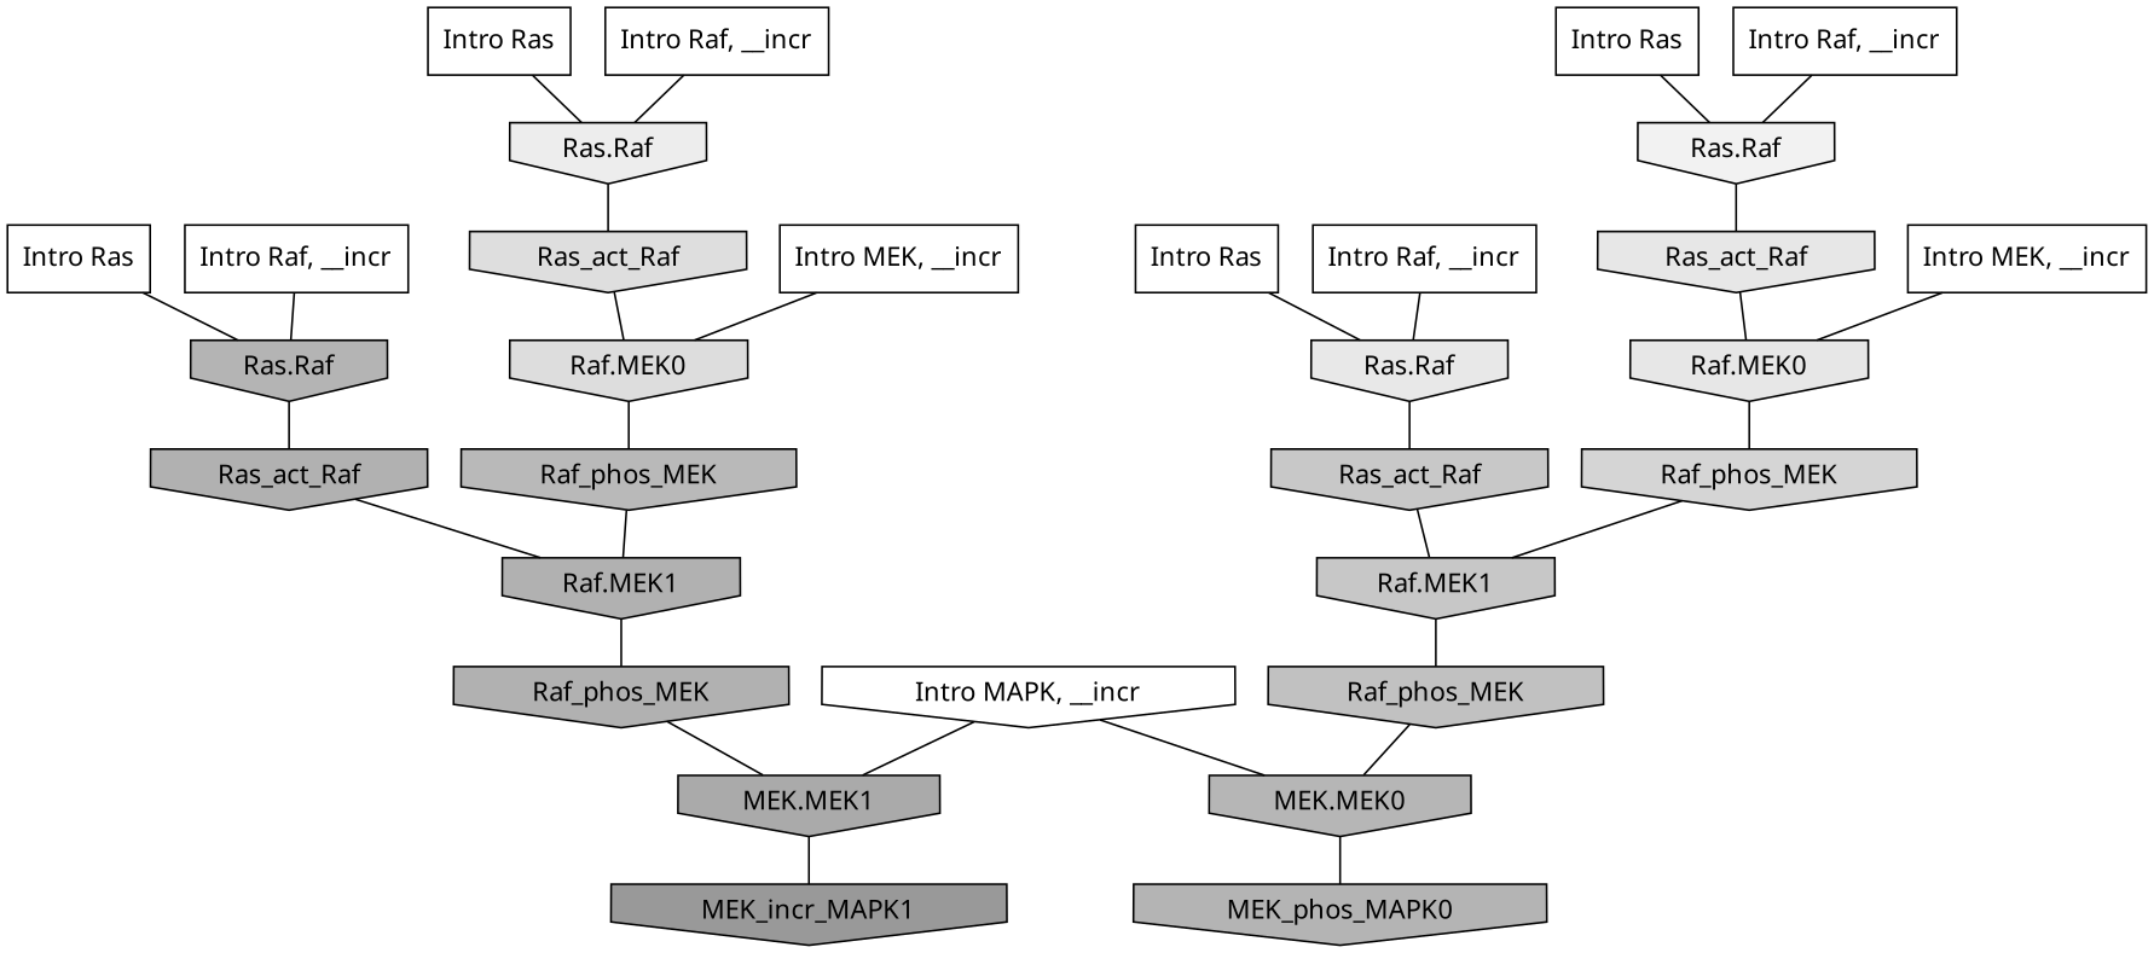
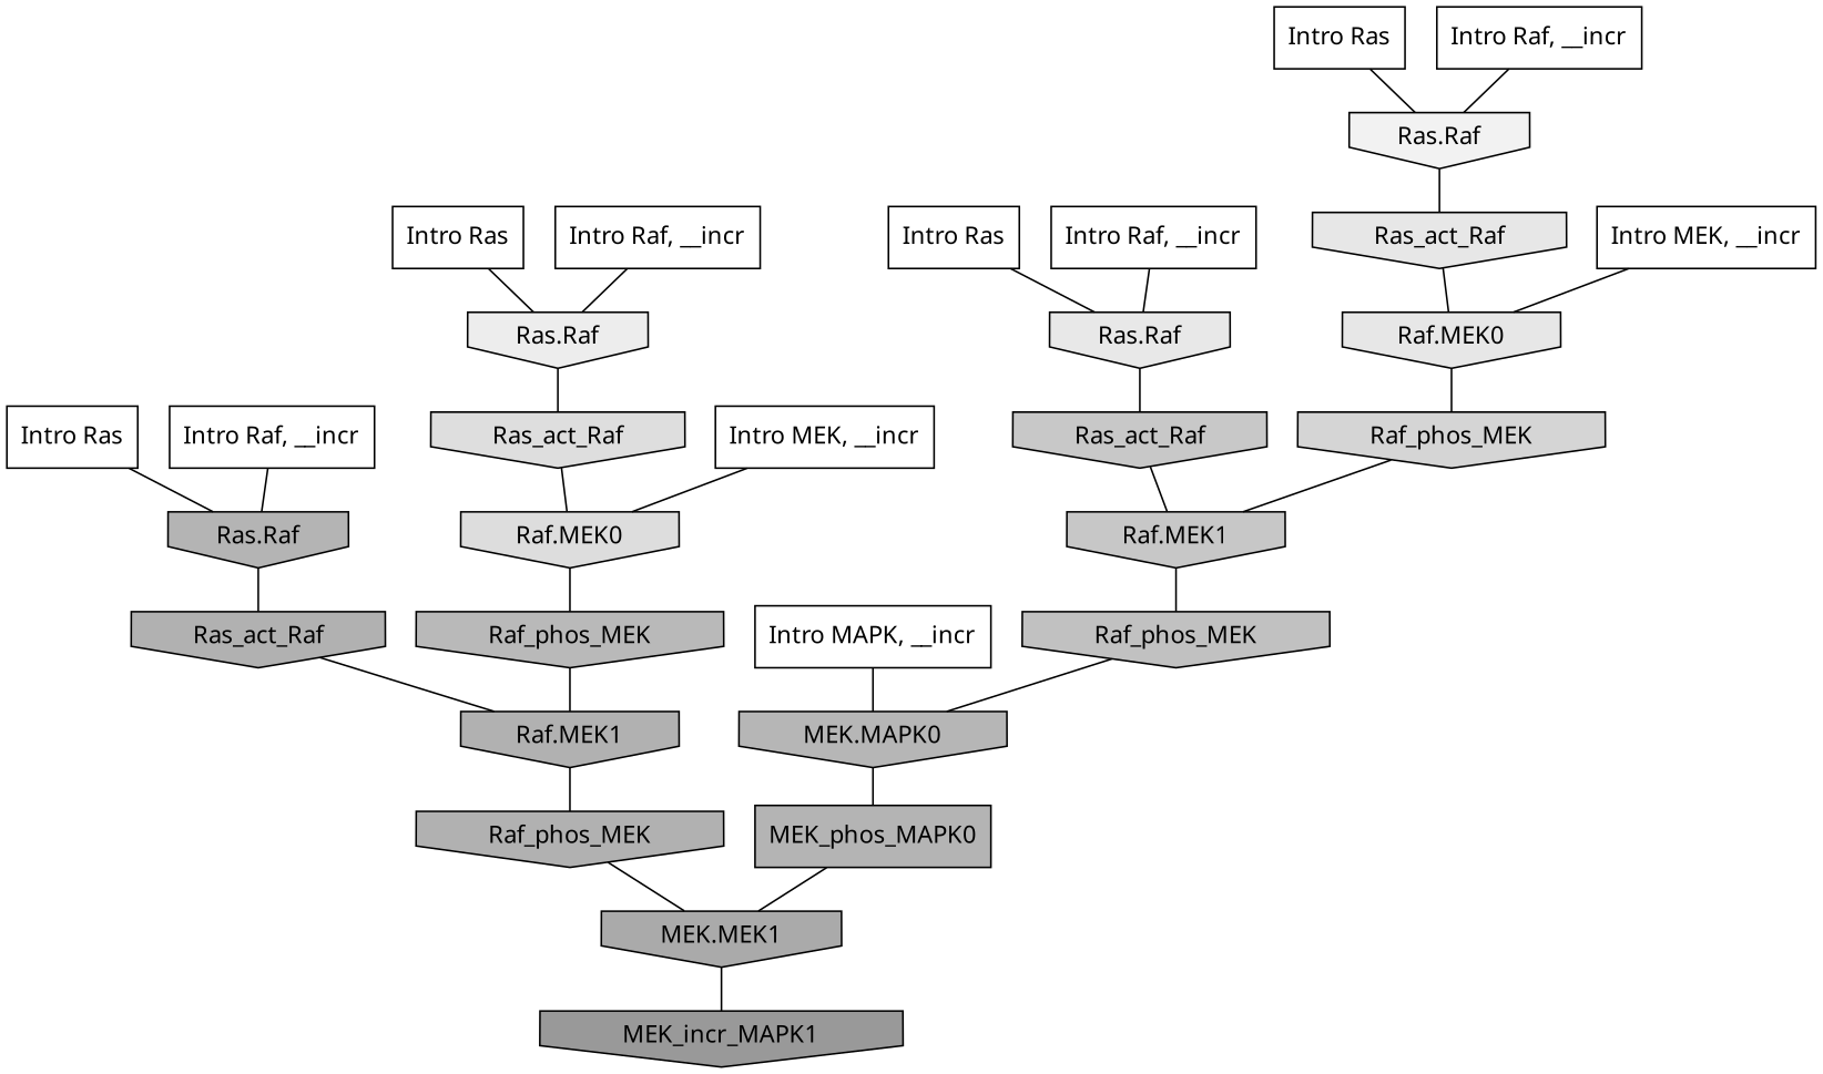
  digraph {
    rankdir=TB
    ranksep=0.30
    node [fillcolor="0.000 0.000 1.000" fontname="CMU Serif" shape=invhouse style=filled]
    edge [color="0.000 0.000 0.000" dir=none fontname="CMU Serif"]
    n1 [label="Intro Ras" shape=rectangle]
    n2 [fillcolor="0.000 0.000 0.707" label="Ras.Raf"]
    n3 [fillcolor="0.000 0.000 0.692" label=Ras_act_Raf]
    n4 [label="Intro Ras" shape=rectangle]
    n5 [fillcolor="0.000 0.000 0.910" label="Ras.Raf"]
    n6 [fillcolor="0.000 0.000 0.785" label=Ras_act_Raf]
    n7 [label="Intro Ras" shape=rectangle]
    n8 [fillcolor="0.000 0.000 0.929" label="Ras.Raf"]
    n9 [fillcolor="0.000 0.000 0.869" label=Ras_act_Raf]
    n10 [label="Intro Ras" shape=rectangle]
    n11 [fillcolor="0.000 0.000 0.949" label="Ras.Raf"]
    n12 [fillcolor="0.000 0.000 0.903" label=Ras_act_Raf]
    n13 [label="Intro Raf, __incr" shape=rectangle]
    n14 [label="Intro Raf, __incr" shape=rectangle]
    n15 [label="Intro Raf, __incr" shape=rectangle]
    n16 [label="Intro Raf, __incr" shape=rectangle]
    n17 [label="Intro MEK, __incr" shape=rectangle]
    n18 [fillcolor="0.000 0.000 0.903" label="Raf.MEK0"]
    n19 [fillcolor="0.000 0.000 0.834" label=Raf_phos_MEK]
    n20 [label="Intro MEK, __incr" shape=rectangle]
    n21 [fillcolor="0.000 0.000 0.865" label="Raf.MEK0"]
    n22 [fillcolor="0.000 0.000 0.726" label=Raf_phos_MEK]
-   n23 [label="Intro MAPK, __incr"]
-   n24 [fillcolor="0.000 0.000 0.711" label="MEK.MEK0"]
-   n25 [fillcolor="0.000 0.000 0.704" label=MEK_phos_MAPK0]
+   n23 [label="Intro MAPK, __incr" shape=rectangle]
+   n24 [fillcolor="0.000 0.000 0.711" label="MEK.MAPK0"]
+   n25 [fillcolor="0.000 0.000 0.704" label=MEK_phos_MAPK0 shape=box]
    n26 [fillcolor="0.000 0.000 0.779" label="Raf.MEK1"]
    n27 [fillcolor="0.000 0.000 0.692" label="Raf.MEK1"]
    n28 [fillcolor="0.000 0.000 0.756" label=Raf_phos_MEK]
    n29 [fillcolor="0.000 0.000 0.692" label=Raf_phos_MEK]
    n30 [fillcolor="0.000 0.000 0.665" label="MEK.MEK1"]
    n31 [fillcolor="0.000 0.000 0.600" label=MEK_incr_MAPK1]
    n1 -> n2
    n2 -> n3
    n3 -> n27
    n4 -> n5
    n5 -> n6
    n6 -> n26
    n7 -> n8
    n8 -> n9
    n9 -> n21
    n10 -> n11
    n11 -> n12
    n12 -> n18
    n13 -> n5
    n14 -> n11
    n15 -> n8
    n16 -> n2
    n17 -> n18
    n18 -> n19
    n19 -> n26
    n20 -> n21
    n21 -> n22
    n22 -> n27
    n23 -> n24
    n24 -> n25
-   n23 -> n30
+   n25 -> n30
    n26 -> n28
    n27 -> n29
    n28 -> n24
    n29 -> n30
    n30 -> n31
  }
